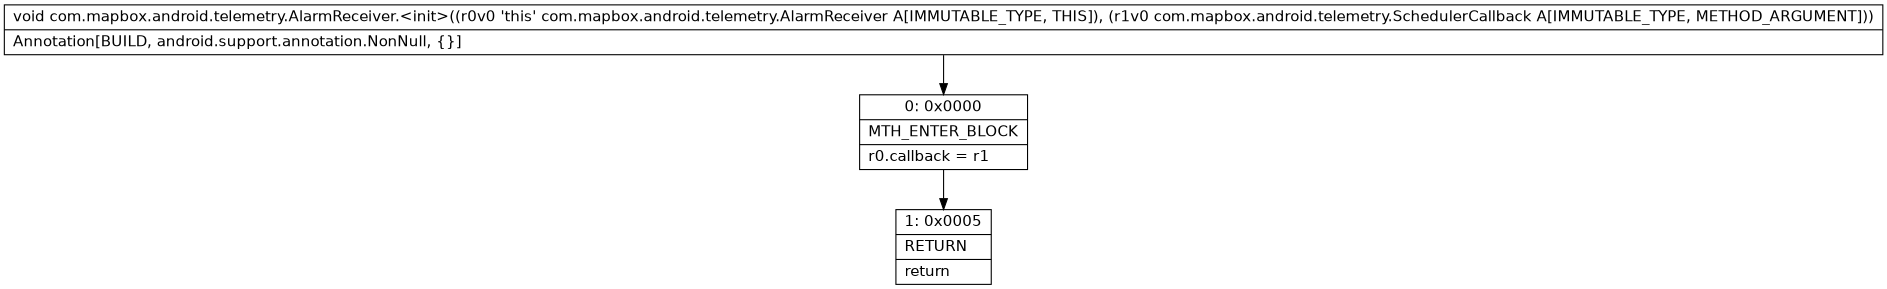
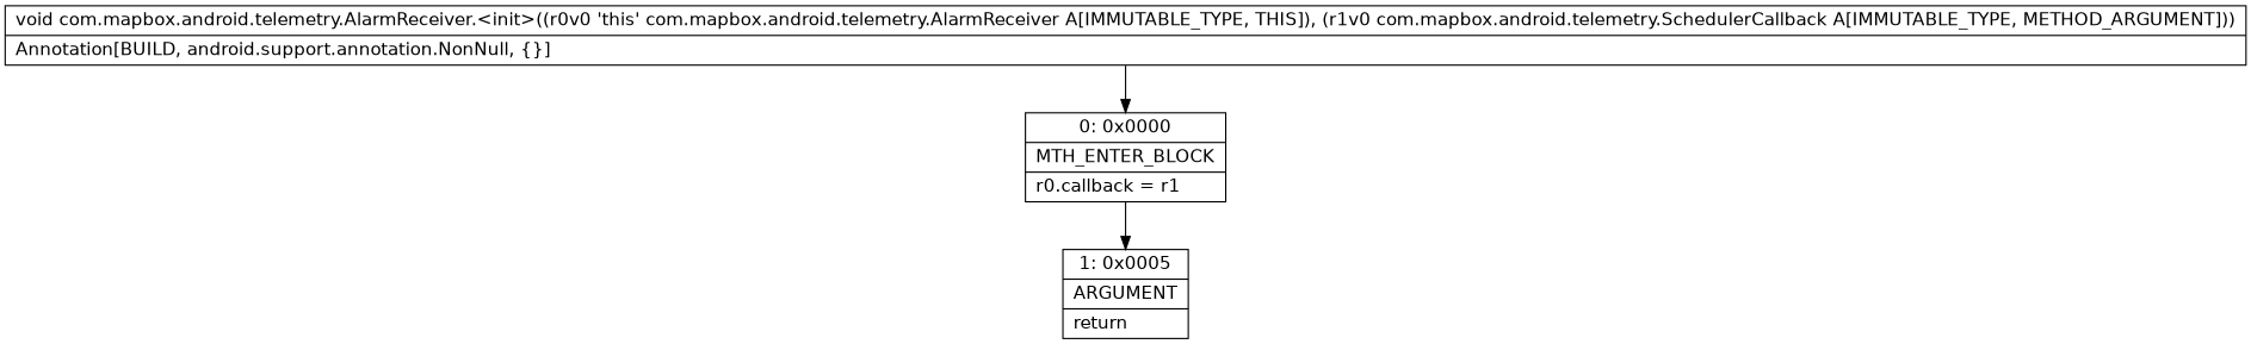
  digraph {
    fontname="DejaVu Sans"
    node [shape=record fontname="DejaVu Sans"]
    edge [fontname="DejaVu Sans"]
    n1 [label="{0\:\ 0x0000|MTH_ENTER_BLOCK\l|r0.callback = r1\l}"]
-   n2 [label="{1\:\ 0x0005|RETURN\l|return\l}"]
+   n2 [label="{1\:\ 0x0005|ARGUMENT\l|return\l}"]
    n3 [label="{void com.mapbox.android.telemetry.AlarmReceiver.\<init\>((r0v0 'this' com.mapbox.android.telemetry.AlarmReceiver A[IMMUTABLE_TYPE, THIS]), (r1v0 com.mapbox.android.telemetry.SchedulerCallback A[IMMUTABLE_TYPE, METHOD_ARGUMENT]))  | Annotation[BUILD, android.support.annotation.NonNull, \{\}]\l}"]
    n1 -> n2
    n3 -> n1
  }
